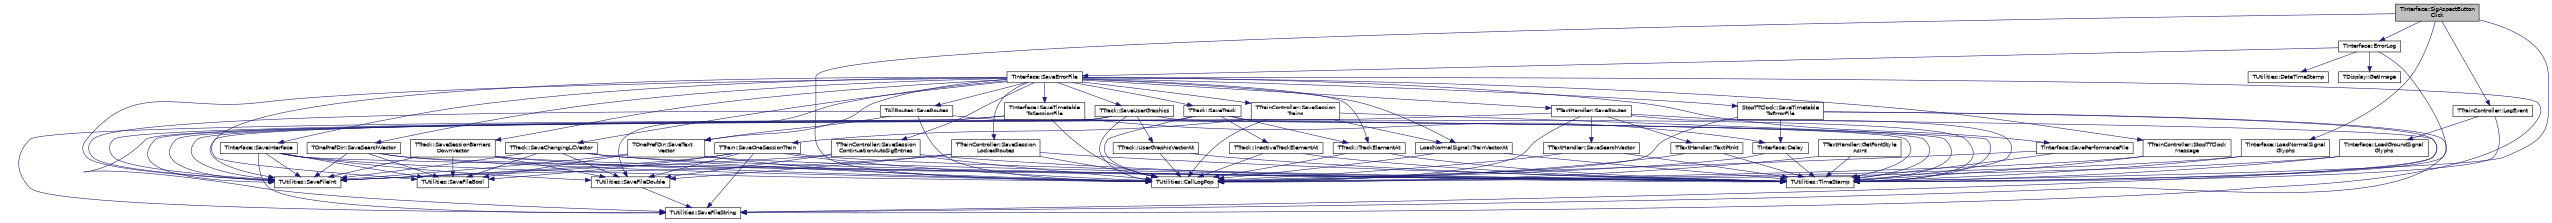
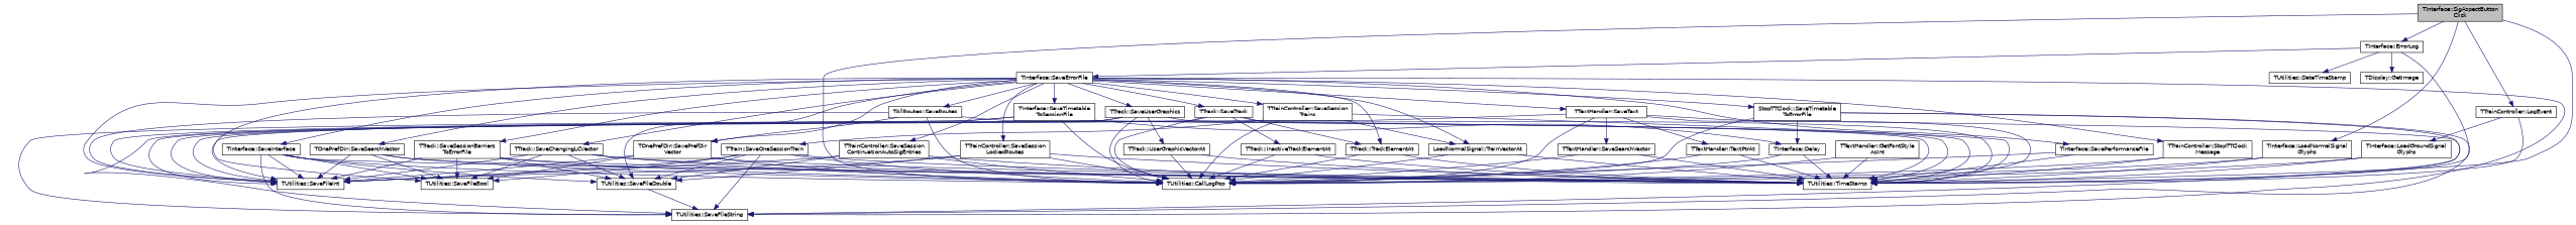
  digraph {
    rankdir=TB
    node [color=black fillcolor=white fontname=Helvetica fontsize=10 shape=record style=filled]
    edge [color=midnightblue fontname=Helvetica fontsize=10 labelfontname=Helvetica labelfontsize=10 style=solid]
    n1 [fillcolor=grey75 fontcolor=black height=0.2 label="TInterface::SigAspectButton\lClick" width=0.4]
    n2 [height=0.2 label="TUtilities::CallLogPop" width=0.4]
    n3 [height=0.2 label="TInterface::ErrorLog" width=0.4]
    n4 [height=0.2 label="TUtilities::TimeStamp" width=0.4]
    n5 [height=0.2 label="TInterface::LoadNormalSignal\lGlyphs" width=0.4]
    n6 [height=0.2 label="TTrainController::LogEvent" width=0.4]
    n7 [height=0.2 label="TUtilities::DateTimeStamp" width=0.4]
    n8 [height=0.2 label="TDisplay::GetImage" width=0.4]
    n9 [height=0.2 label="TInterface::SaveErrorFile" width=0.4]
    n10 [height=0.2 label="TInterface::LoadGroundSignal\lGlyphs" width=0.4]
    n11 [height=0.2 label="TTrack::SaveChangingLCVector" width=0.4]
    n12 [height=0.2 label="TUtilities::SaveFileBool" width=0.4]
    n13 [height=0.2 label="TUtilities::SaveFileDouble" width=0.4]
    n14 [height=0.2 label="TUtilities::SaveFileString" width=0.4]
    n15 [height=0.2 label="TUtilities::SaveFileInt" width=0.4]
    n16 [height=0.2 label="TInterface::SaveInterface" width=0.4]
    n17 [height=0.2 label="TInterface::SavePerformanceFile" width=0.4]
-   n18 [height=0.2 label="TOnePrefDir::SaveText\lVector" width=0.4]
+   n18 [height=0.2 label="TOnePrefDir::SavePrefDir\lVector" width=0.4]
    n19 [height=0.2 label="TAllRoutes::SaveRoutes" width=0.4]
    n20 [height=0.2 label="TOnePrefDir::SaveSearchVector" width=0.4]
-   n21 [height=0.2 label="TTrack::SaveSessionBarriers\lDownVector" width=0.4]
+   n21 [height=0.2 label="TTrack::SaveSessionBarriers\lToErrorFile" width=0.4]
    n22 [height=0.2 label="TTrainController::SaveSession\lContinuationAutoSigEntries" width=0.4]
    n23 [height=0.2 label="TTrainController::SaveSession\lLockedRoutes" width=0.4]
    n24 [height=0.2 label="TTrainController::SaveSession\lTrains" width=0.4]
    n25 [height=0.2 label="LoadNormalSignal::TrainVectorAt" width=0.4]
-   n26 [height=0.2 label="TTextHandler::SaveRoutes" width=0.4]
+   n26 [height=0.2 label="TTextHandler::SaveText" width=0.4]
    n27 [height=0.2 label="StopTTClock::SaveTimetable\lToErrorFile" width=0.4]
    n28 [height=0.2 label="TInterface::SaveTimetable\lToSessionFile" width=0.4]
    n29 [height=0.2 label="TTrack::SaveTrack" width=0.4]
    n30 [height=0.2 label="TTrack::TrackElementAt" width=0.4]
    n31 [height=0.2 label="TTrack::SaveUserGraphics" width=0.4]
    n32 [height=0.2 label="TTrainController::StopTTClock\lMessage" width=0.4]
    n33 [height=0.2 label="TTrain::SaveOneSessionTrain" width=0.4]
    n34 [height=0.2 label="TTextHandler::TextPtrAt" width=0.4]
    n35 [height=0.2 label="TTextHandler::SaveSearchVector" width=0.4]
    n36 [height=0.2 label="TInterface::Delay" width=0.4]
    n37 [height=0.2 label="TTrack::InactiveTrackElementAt" width=0.4]
    n38 [height=0.2 label="TTrack::UserGraphicVectorAt" width=0.4]
    n39 [height=0.2 label="TTextHandler::GetFontStyle\lAsInt" width=0.4]
    n1 -> n2
    n1 -> n3
    n1 -> n4
    n1 -> n5
    n1 -> n6
    n3 -> n4
    n3 -> n7
    n3 -> n8
    n3 -> n9
    n5 -> n2
    n5 -> n4
    n6 -> n4
    n6 -> n10
    n9 -> n11
    n9 -> n12
    n9 -> n13
    n9 -> n14
    n9 -> n15
    n9 -> n16
    n9 -> n17
    n9 -> n18
    n9 -> n19
    n9 -> n20
    n9 -> n21
    n9 -> n22
    n9 -> n23
    n9 -> n24
    n9 -> n25
    n9 -> n26
    n9 -> n27
    n9 -> n28
    n9 -> n29
    n9 -> n30
    n9 -> n31
    n9 -> n32
    n10 -> n2
    n10 -> n4
    n11 -> n2
    n11 -> n4
    n11 -> n12
    n11 -> n13
    n11 -> n15
    n13 -> n14
    n16 -> n2
    n16 -> n4
    n16 -> n12
    n16 -> n13
    n16 -> n14
    n16 -> n15
    n17 -> n2
    n17 -> n4
    n18 -> n2
    n18 -> n4
    n18 -> n12
    n18 -> n15
    n19 -> n2
    n19 -> n4
    n19 -> n15
    n19 -> n18
    n20 -> n2
    n20 -> n4
    n20 -> n12
    n20 -> n15
    n21 -> n2
    n21 -> n4
    n21 -> n12
    n21 -> n13
    n21 -> n15
    n22 -> n2
    n22 -> n4
    n22 -> n13
    n22 -> n15
    n23 -> n2
    n23 -> n4
    n23 -> n13
    n23 -> n15
    n24 -> n2
    n24 -> n4
    n24 -> n15
    n24 -> n25
    n24 -> n33
    n25 -> n2
    n25 -> n4
    n26 -> n2
    n26 -> n4
    n26 -> n14
    n26 -> n15
    n26 -> n34
    n26 -> n35
    n27 -> n2
    n27 -> n4
    n27 -> n14
    n27 -> n36
    n28 -> n2
    n28 -> n4
    n28 -> n14
    n28 -> n15
    n28 -> n36
    n29 -> n2
    n29 -> n4
    n29 -> n15
    n29 -> n30
    n29 -> n37
    n30 -> n2
    n30 -> n4
    n31 -> n2
    n31 -> n4
    n31 -> n14
    n31 -> n15
    n31 -> n38
    n32 -> n2
    n32 -> n4
    n33 -> n2
    n33 -> n4
    n33 -> n12
    n33 -> n13
    n33 -> n14
    n33 -> n15
    n34 -> n2
    n34 -> n4
    n35 -> n2
    n35 -> n4
    n36 -> n2
    n36 -> n4
    n37 -> n2
    n37 -> n4
    n38 -> n2
    n38 -> n4
    n39 -> n2
    n39 -> n4
  }
